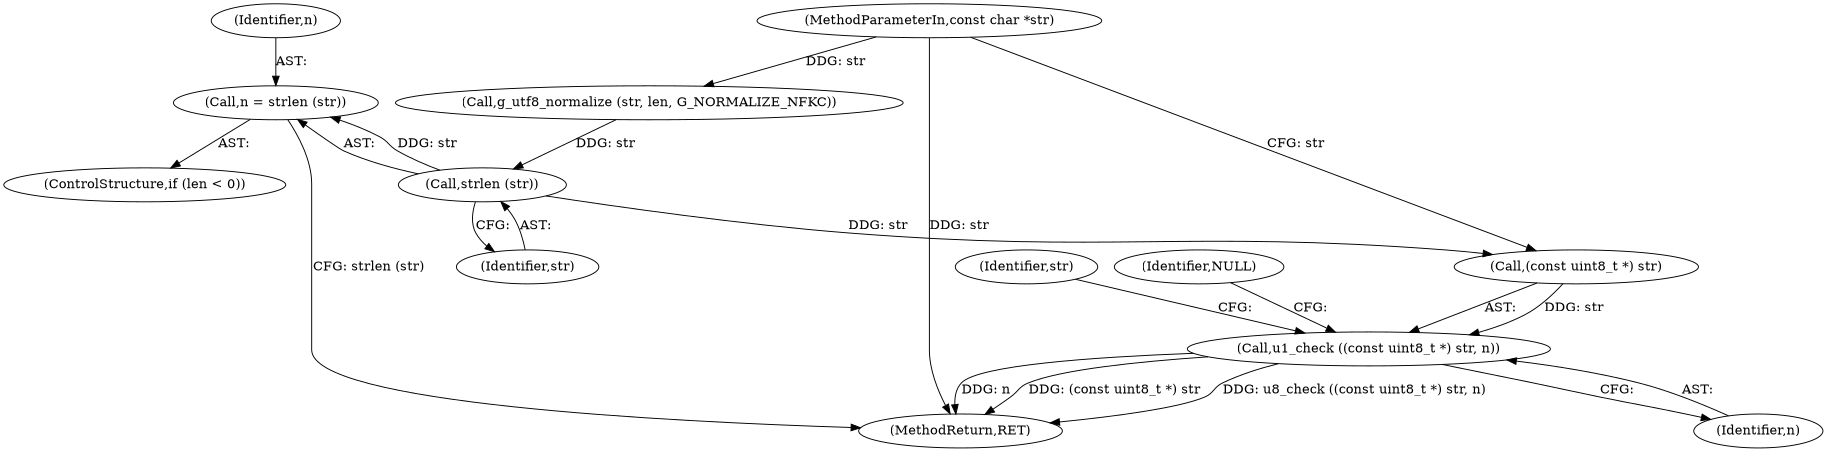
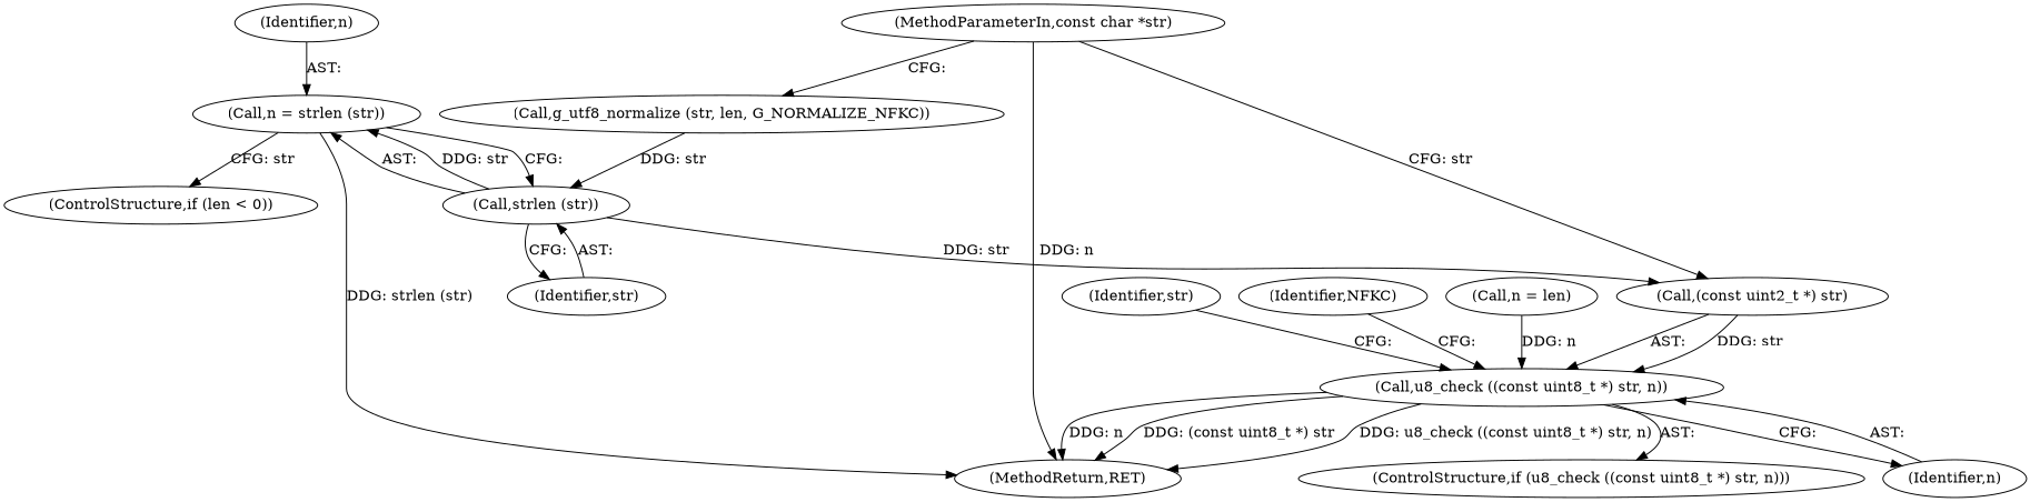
  digraph {
    n1 [label="(Call,n = strlen (str))"]
    n2 [label="(Call,strlen (str))"]
    n3 [label="(ControlStructure,if (len < 0))"]
    n4 [label="(MethodReturn,RET)"]
    n5 [label="(Identifier,str)"]
-   n6 [label="(Call,(const uint8_t *) str)"]
-   n7 [label="(Call,u1_check ((const uint8_t *) str, n))"]
+   n6 [label="(Call,(const uint2_t *) str)"]
+   n7 [label="(Call,u8_check ((const uint8_t *) str, n))"]
+   n8 [label="(ControlStructure,if (u8_check ((const uint8_t *) str, n)))"]
    n9 [label="(Identifier,n)"]
    n10 [label="(MethodParameterIn,const char *str)"]
    n11 [label="(Call,g_utf8_normalize (str, len, G_NORMALIZE_NFKC))"]
    n12 [label="(Identifier,str)"]
    n13 [label="(Identifier,n)"]
-   n14 [label="(Identifier,NULL)"]
-   n1 -> n3 [label="AST: "]
-   n1 -> n4 [label="CFG: strlen (str)"]
+   n14 [label="(Identifier,NFKC)"]
+   n15 [label="(Call,n = len)"]
+   n1 -> n2 [label="CFG: "]
+   n1 -> n3 [label="CFG: str"]
+   n1 -> n4 [label="DDG: strlen (str)"]
    n2 -> n1 [label="AST: "]
    n2 -> n1 [label="DDG: str"]
    n2 -> n5 [label="CFG: "]
    n2 -> n6 [label="DDG: str"]
    n5 -> n2 [label="AST: "]
    n6 -> n7 [label="AST: "]
    n6 -> n7 [label="DDG: str"]
    n7 -> n4 [label="DDG: u8_check ((const uint8_t *) str, n)"]
    n7 -> n4 [label="DDG: n"]
    n7 -> n4 [label="DDG: (const uint8_t *) str"]
+   n7 -> n8 [label="AST: "]
    n7 -> n9 [label="CFG: "]
    n9 -> n7 [label="AST: "]
-   n10 -> n4 [label="DDG: str"]
+   n10 -> n4 [label="DDG: n"]
    n10 -> n6 [label="CFG: str"]
-   n10 -> n11 [label="DDG: str"]
+   n10 -> n11 [label="CFG: "]
    n11 -> n2 [label="DDG: str"]
    n12 -> n7 [label="CFG: "]
    n13 -> n1 [label="AST: "]
    n14 -> n7 [label="CFG: "]
+   n15 -> n7 [label="DDG: n"]
  }
